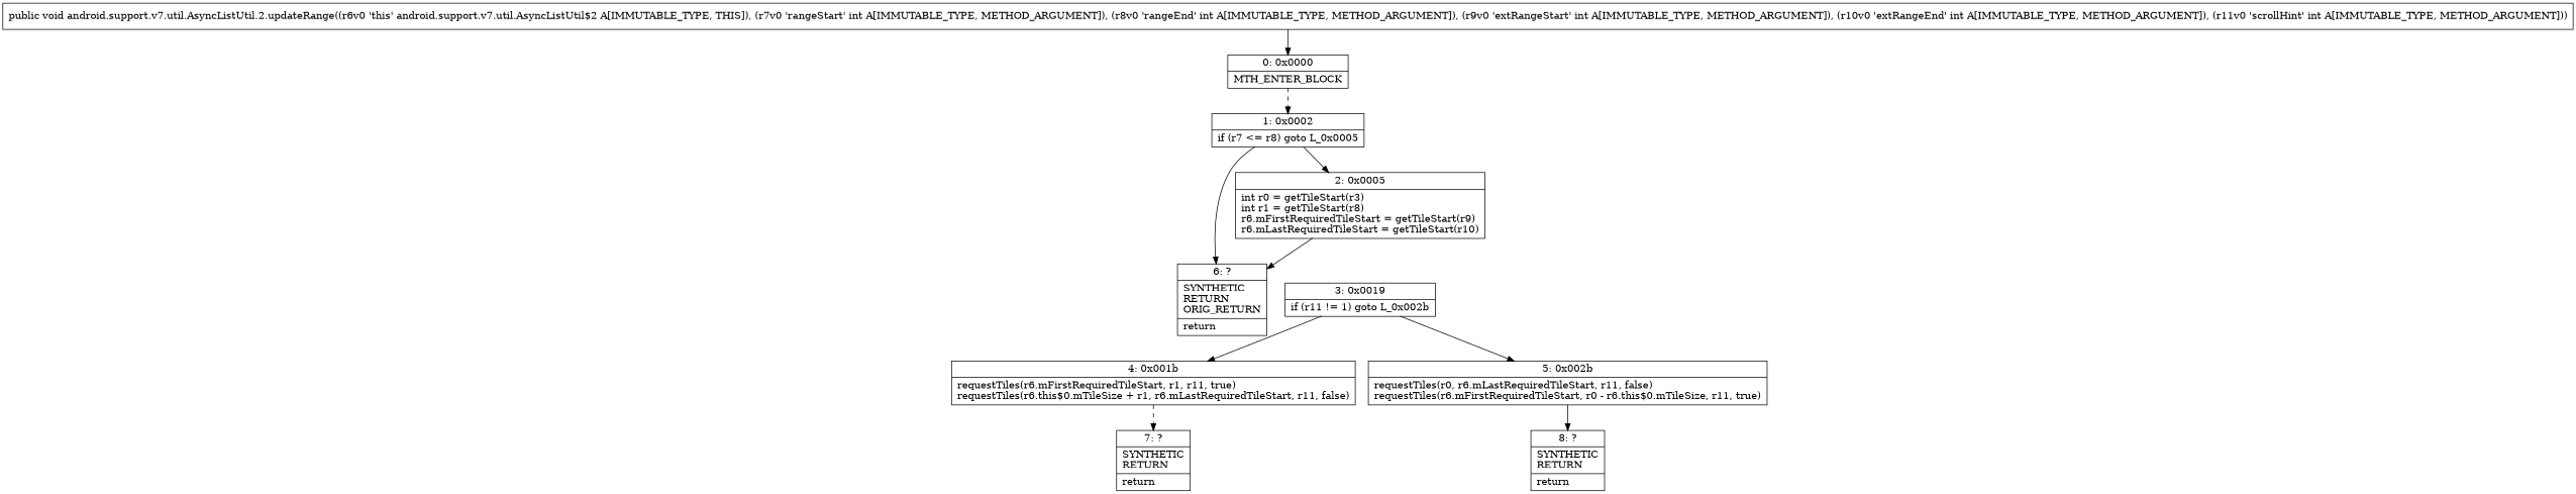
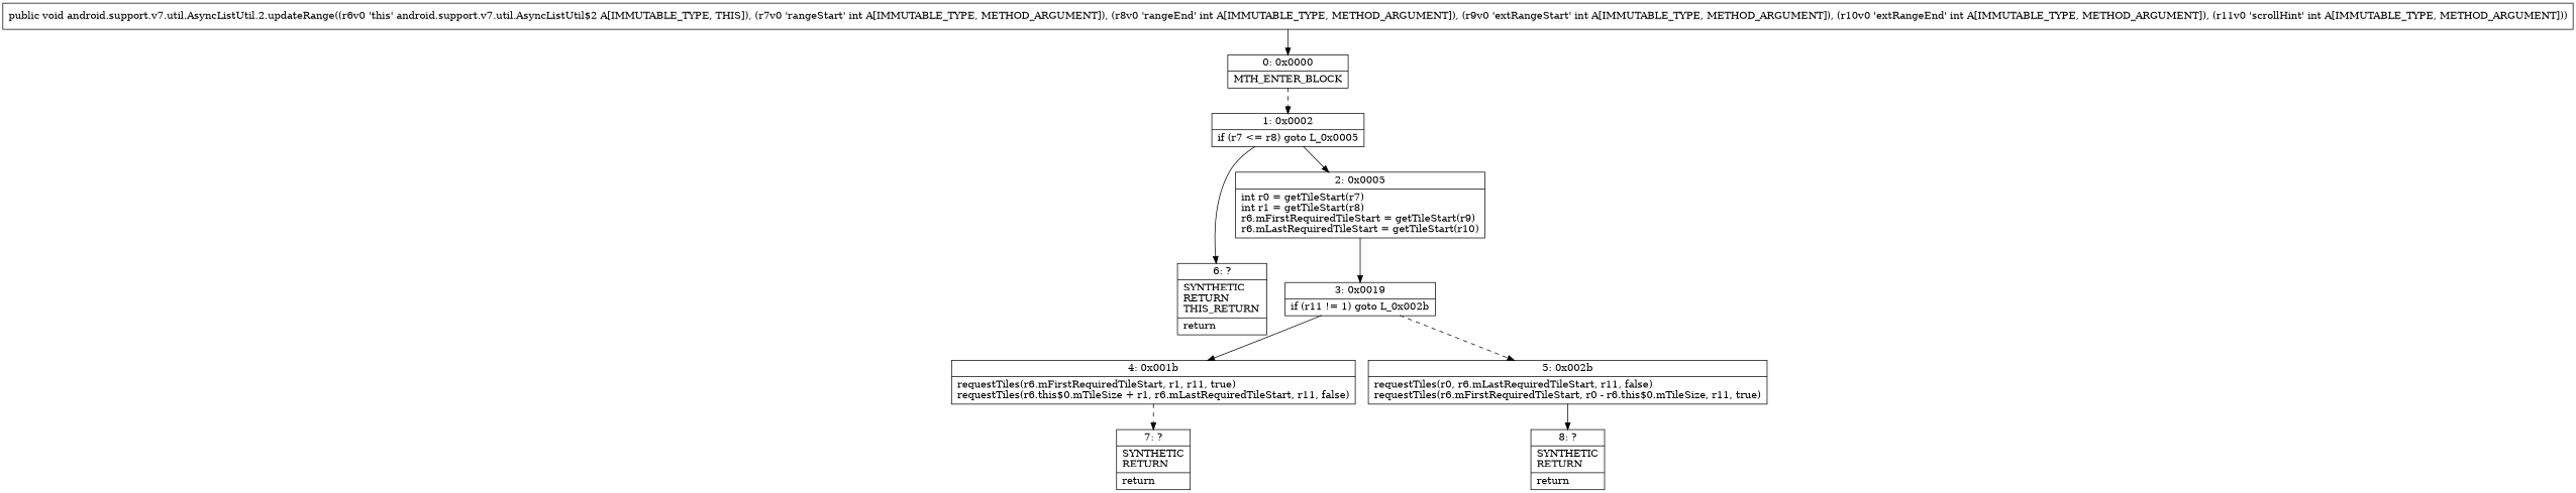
  digraph {
    node [shape=record]
    n1 [label="{0\:\ 0x0000|MTH_ENTER_BLOCK\l}"]
    n2 [label="{1\:\ 0x0002|if (r7 \<= r8) goto L_0x0005\l}"]
-   n3 [label="{2\:\ 0x0005|int r0 = getTileStart(r3)\lint r1 = getTileStart(r8)\lr6.mFirstRequiredTileStart = getTileStart(r9)\lr6.mLastRequiredTileStart = getTileStart(r10)\l}"]
-   n4 [label="{6\:\ ?|SYNTHETIC\lRETURN\lORIG_RETURN\l|return\l}"]
+   n3 [label="{2\:\ 0x0005|int r0 = getTileStart(r7)\lint r1 = getTileStart(r8)\lr6.mFirstRequiredTileStart = getTileStart(r9)\lr6.mLastRequiredTileStart = getTileStart(r10)\l}"]
+   n4 [label="{6\:\ ?|SYNTHETIC\lRETURN\lTHIS_RETURN\l|return\l}"]
    n5 [label="{3\:\ 0x0019|if (r11 != 1) goto L_0x002b\l}"]
    n6 [label="{4\:\ 0x001b|requestTiles(r6.mFirstRequiredTileStart, r1, r11, true)\lrequestTiles(r6.this$0.mTileSize + r1, r6.mLastRequiredTileStart, r11, false)\l}"]
    n7 [label="{5\:\ 0x002b|requestTiles(r0, r6.mLastRequiredTileStart, r11, false)\lrequestTiles(r6.mFirstRequiredTileStart, r0 \- r6.this$0.mTileSize, r11, true)\l}"]
    n8 [label="{7\:\ ?|SYNTHETIC\lRETURN\l|return\l}"]
    n9 [label="{8\:\ ?|SYNTHETIC\lRETURN\l|return\l}"]
    n10 [label="{public void android.support.v7.util.AsyncListUtil.2.updateRange((r6v0 'this' android.support.v7.util.AsyncListUtil$2 A[IMMUTABLE_TYPE, THIS]), (r7v0 'rangeStart' int A[IMMUTABLE_TYPE, METHOD_ARGUMENT]), (r8v0 'rangeEnd' int A[IMMUTABLE_TYPE, METHOD_ARGUMENT]), (r9v0 'extRangeStart' int A[IMMUTABLE_TYPE, METHOD_ARGUMENT]), (r10v0 'extRangeEnd' int A[IMMUTABLE_TYPE, METHOD_ARGUMENT]), (r11v0 'scrollHint' int A[IMMUTABLE_TYPE, METHOD_ARGUMENT])) }"]
    n1 -> n2 [style=dashed]
    n2 -> n3
    n2 -> n4 [style=solid]
-   n3 -> n4
+   n3 -> n5
    n5 -> n6 [style=solid]
-   n5 -> n7
+   n5 -> n7 [style=dashed]
    n6 -> n8 [style=dashed]
    n7 -> n9
    n10 -> n1
  }
